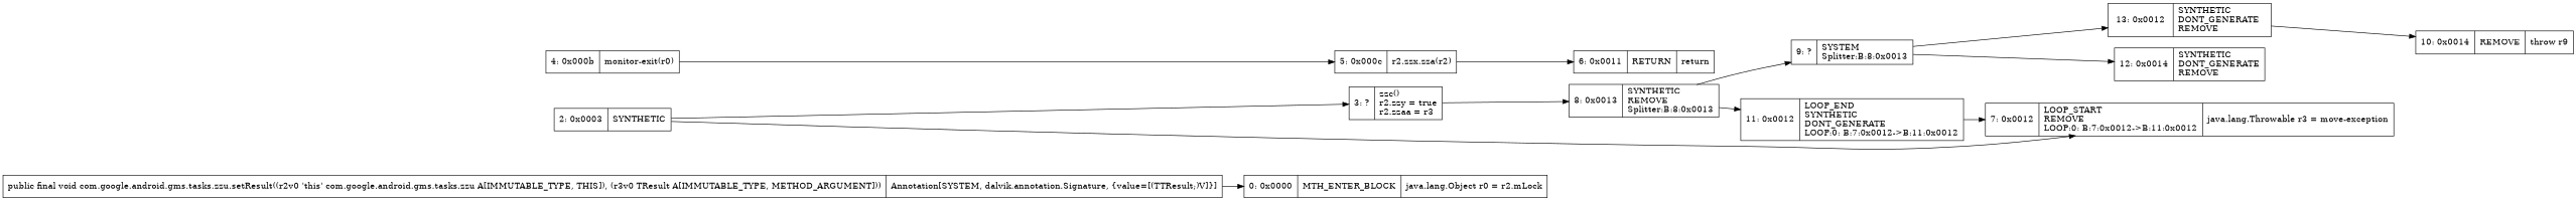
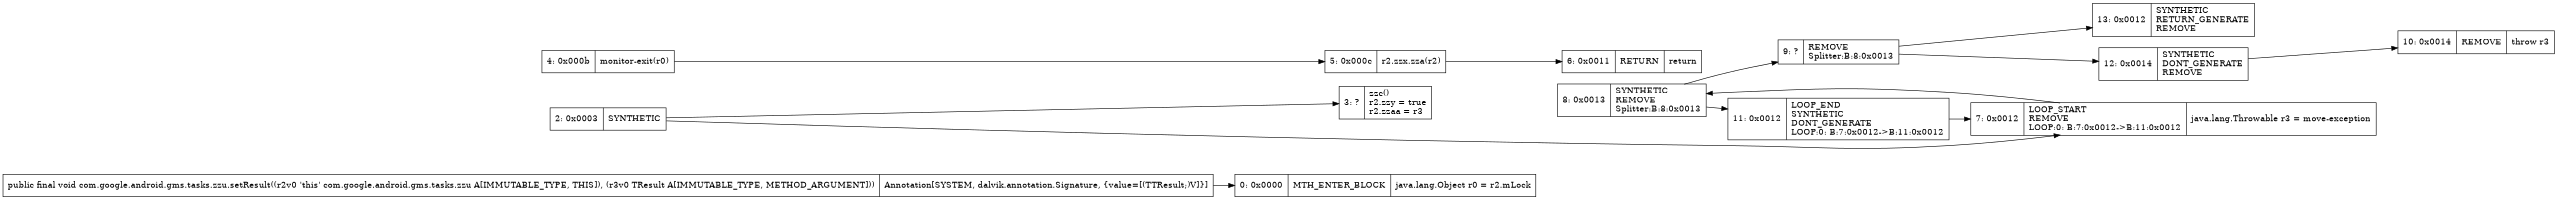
  digraph {
    rankdir=LR
    node [shape=record]
    n1 [label="{0\:\ 0x0000|MTH_ENTER_BLOCK\l|java.lang.Object r0 = r2.mLock\l}"]
    n2 [label="{2\:\ 0x0003|SYNTHETIC\l}"]
    n3 [label="{3\:\ ?|zzc()\lr2.zzy = true\lr2.zzaa = r3\l}"]
    n4 [label="{7\:\ 0x0012|LOOP_START\lREMOVE\lLOOP:0: B:7:0x0012\-\>B:11:0x0012\l|java.lang.Throwable r3 = move\-exception\l}"]
    n5 [label="{8\:\ 0x0013|SYNTHETIC\lREMOVE\lSplitter:B:8:0x0013\l}"]
    n6 [label="{4\:\ 0x000b|monitor\-exit(r0)\l}"]
    n7 [label="{5\:\ 0x000c|r2.zzx.zza(r2)\l}"]
    n8 [label="{6\:\ 0x0011|RETURN\l|return\l}"]
-   n9 [label="{9\:\ ?|SYSTEM\lSplitter:B:8:0x0013\l}"]
+   n9 [label="{9\:\ ?|REMOVE\lSplitter:B:8:0x0013\l}"]
    n10 [label="{11\:\ 0x0012|LOOP_END\lSYNTHETIC\lDONT_GENERATE\lLOOP:0: B:7:0x0012\-\>B:11:0x0012\l}"]
    n11 [label="{12\:\ 0x0014|SYNTHETIC\lDONT_GENERATE\lREMOVE\l}"]
-   n12 [label="{13\:\ 0x0012|SYNTHETIC\lDONT_GENERATE\lREMOVE\l}"]
-   n13 [label="{10\:\ 0x0014|REMOVE\l|throw r9\l}"]
+   n12 [label="{13\:\ 0x0012|SYNTHETIC\lRETURN_GENERATE\lREMOVE\l}"]
+   n13 [label="{10\:\ 0x0014|REMOVE\l|throw r3\l}"]
    n14 [label="{public final void com.google.android.gms.tasks.zzu.setResult((r2v0 'this' com.google.android.gms.tasks.zzu A[IMMUTABLE_TYPE, THIS]), (r3v0 TResult A[IMMUTABLE_TYPE, METHOD_ARGUMENT]))  | Annotation[SYSTEM, dalvik.annotation.Signature, \{value=[(TTResult;)V]\}]\l}"]
    n2 -> n3
    n2 -> n4
-   n3 -> n5
+   n4 -> n5
    n5 -> n9
    n5 -> n10
    n6 -> n7
    n7 -> n8
    n9 -> n11
    n9 -> n12
    n10 -> n4
-   n12 -> n13
+   n11 -> n13
    n14 -> n1
  }
